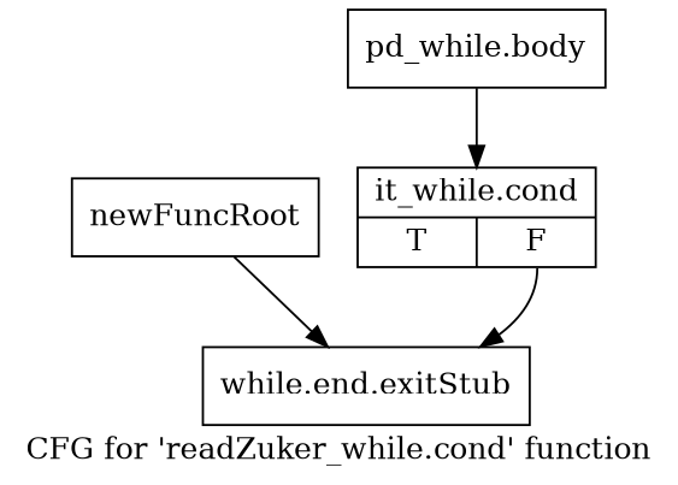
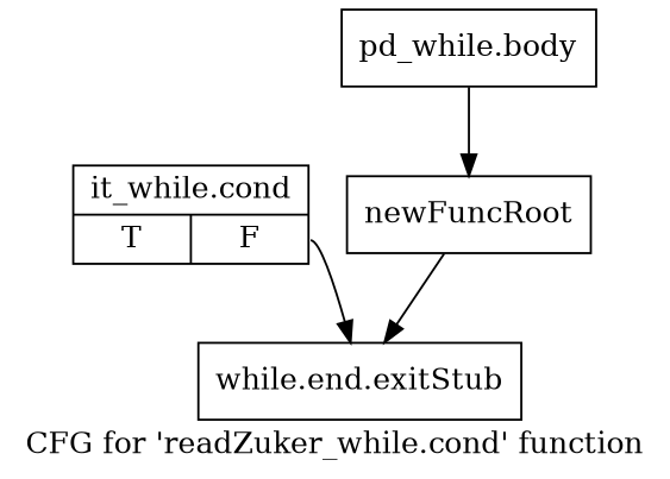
  digraph {
    label="CFG for 'readZuker_while.cond' function"
    node [shape=record]
    n1 [label="{newFuncRoot}"]
    n2 [label="{while.end.exitStub}"]
    n3 [label="{it_while.cond|{<s0>T|<s1>F}}"]
    n4 [label="{pd_while.body}"]
    n1 -> n2
    n3 -> n2 [tailport=s1]
-   n4 -> n3
+   n4 -> n1
  }
